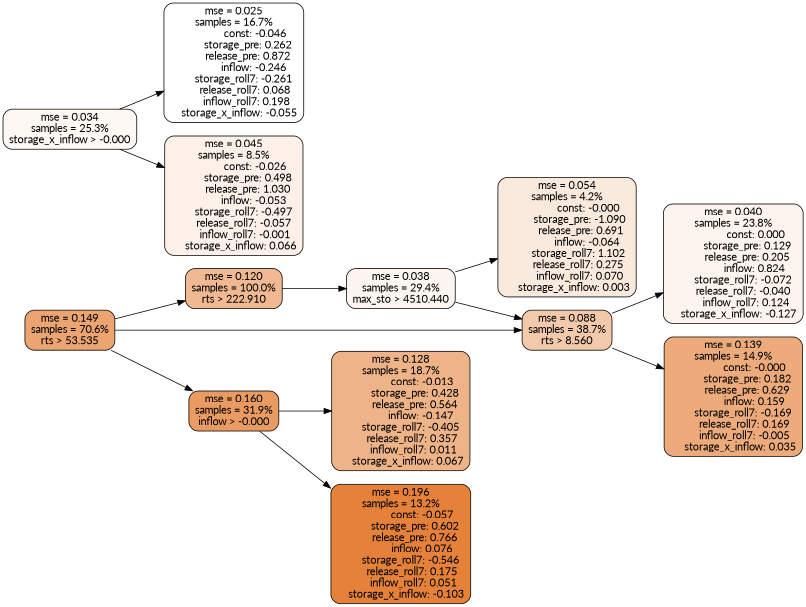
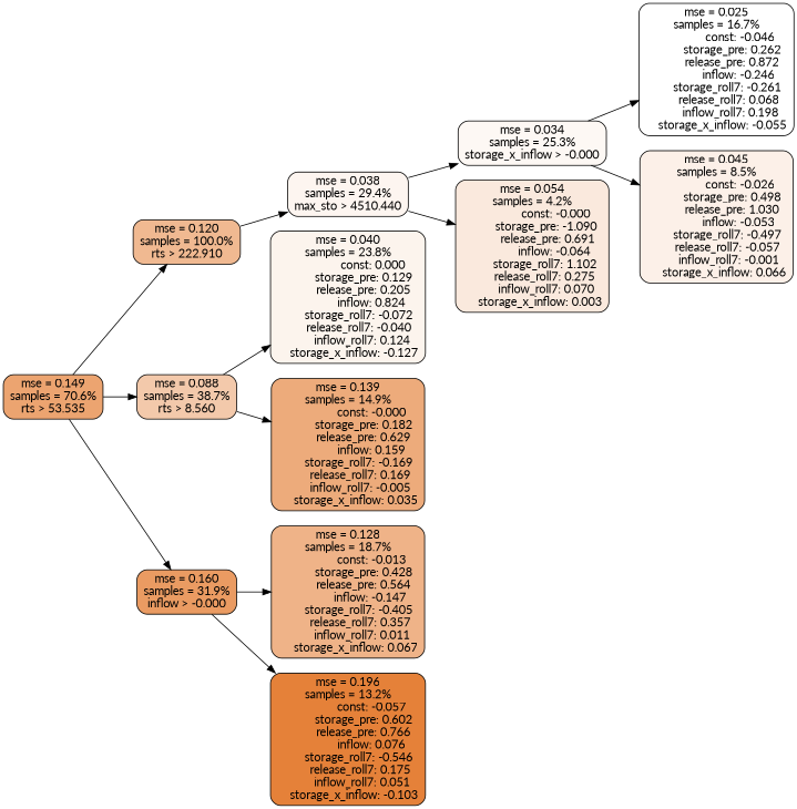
  digraph {
    fontname=Lato
    rankdir=LR
    node [color=black fontname=Lato shape=rectangle style="filled, rounded"]
    edge [fontname=Lato]
    n1 [fillcolor="#f0b991" label="mse = 0.120\nsamples = 100.0%\nrts > 222.910"]
    n2 [fillcolor="#fdf5f0" label="mse = 0.038\nsamples = 29.4%\nmax_sto > 4510.440"]
    n3 [fillcolor="#fdf8f4" label="mse = 0.034\nsamples = 25.3%\nstorage_x_inflow > -0.000"]
    n4 [fillcolor="#fae9dd" label="mse = 0.054\nsamples = 4.2%\n               const: -0.000\n         storage_pre: -1.090\n          release_pre: 0.691\n              inflow: -0.064\n        storage_roll7: 1.102\n        release_roll7: 0.275\n         inflow_roll7: 0.070\n     storage_x_inflow: 0.003"]
    n5 [fillcolor="#eca470" label="mse = 0.149\nsamples = 70.6%\nrts > 53.535"]
    n6 [fillcolor="#f3c9ab" label="mse = 0.088\nsamples = 38.7%\nrts > 8.560"]
    n7 [fillcolor="#ea9b62" label="mse = 0.160\nsamples = 31.9%\ninflow > -0.000"]
    n8 [fillcolor="#ffffff" label="mse = 0.025\nsamples = 16.7%\n               const: -0.046\n          storage_pre: 0.262\n          release_pre: 0.872\n              inflow: -0.246\n       storage_roll7: -0.261\n        release_roll7: 0.068\n         inflow_roll7: 0.198\n    storage_x_inflow: -0.055"]
    n9 [fillcolor="#fcf0e8" label="mse = 0.045\nsamples = 8.5%\n               const: -0.026\n          storage_pre: 0.498\n          release_pre: 1.030\n              inflow: -0.053\n       storage_roll7: -0.497\n       release_roll7: -0.057\n        inflow_roll7: -0.001\n     storage_x_inflow: 0.066"]
    n10 [fillcolor="#fcf4ed" label="mse = 0.040\nsamples = 23.8%\n                const: 0.000\n          storage_pre: 0.129\n          release_pre: 0.205\n               inflow: 0.824\n       storage_roll7: -0.072\n       release_roll7: -0.040\n         inflow_roll7: 0.124\n    storage_x_inflow: -0.127"]
    n11 [fillcolor="#edab7b" label="mse = 0.139\nsamples = 14.9%\n               const: -0.000\n          storage_pre: 0.182\n          release_pre: 0.629\n               inflow: 0.159\n       storage_roll7: -0.169\n        release_roll7: 0.169\n        inflow_roll7: -0.005\n     storage_x_inflow: 0.035"]
    n12 [fillcolor="#efb388" label="mse = 0.128\nsamples = 18.7%\n               const: -0.013\n          storage_pre: 0.428\n          release_pre: 0.564\n              inflow: -0.147\n       storage_roll7: -0.405\n        release_roll7: 0.357\n         inflow_roll7: 0.011\n     storage_x_inflow: 0.067"]
    n13 [fillcolor="#e58139" label="mse = 0.196\nsamples = 13.2%\n               const: -0.057\n          storage_pre: 0.602\n          release_pre: 0.766\n               inflow: 0.076\n       storage_roll7: -0.546\n        release_roll7: 0.175\n         inflow_roll7: 0.051\n    storage_x_inflow: -0.103"]
    n1 -> n2
-   n2 -> n6
+   n2 -> n3
    n2 -> n4
    n3 -> n8
    n3 -> n9
    n5 -> n1
    n5 -> n6
    n5 -> n7
    n6 -> n10
    n6 -> n11
    n7 -> n12
    n7 -> n13
  }
